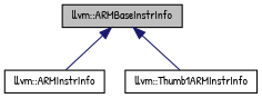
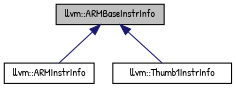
  digraph {
    fontname="Patrick Hand"
    node [color=black fontname="Patrick Hand" fontsize=10 shape=box]
    edge [color=midnightblue dir=back fontname="Patrick Hand" fontsize=10 labelfontname=Helvetica labelfontsize=10 style=solid]
    n1 [fillcolor=grey75 fontcolor=black height=0.2 label="llvm::ARMBaseInstrInfo" style=filled width=0.4]
    n2 [height=0.2 label="llvm::ARMInstrInfo" width=0.4]
-   n3 [height=0.2 label="llvm::Thumb1ARMInstrInfo" width=0.4]
+   n3 [height=0.2 label="llvm::Thumb1InstrInfo" width=0.4]
    n1 -> n2
    n1 -> n3
  }
